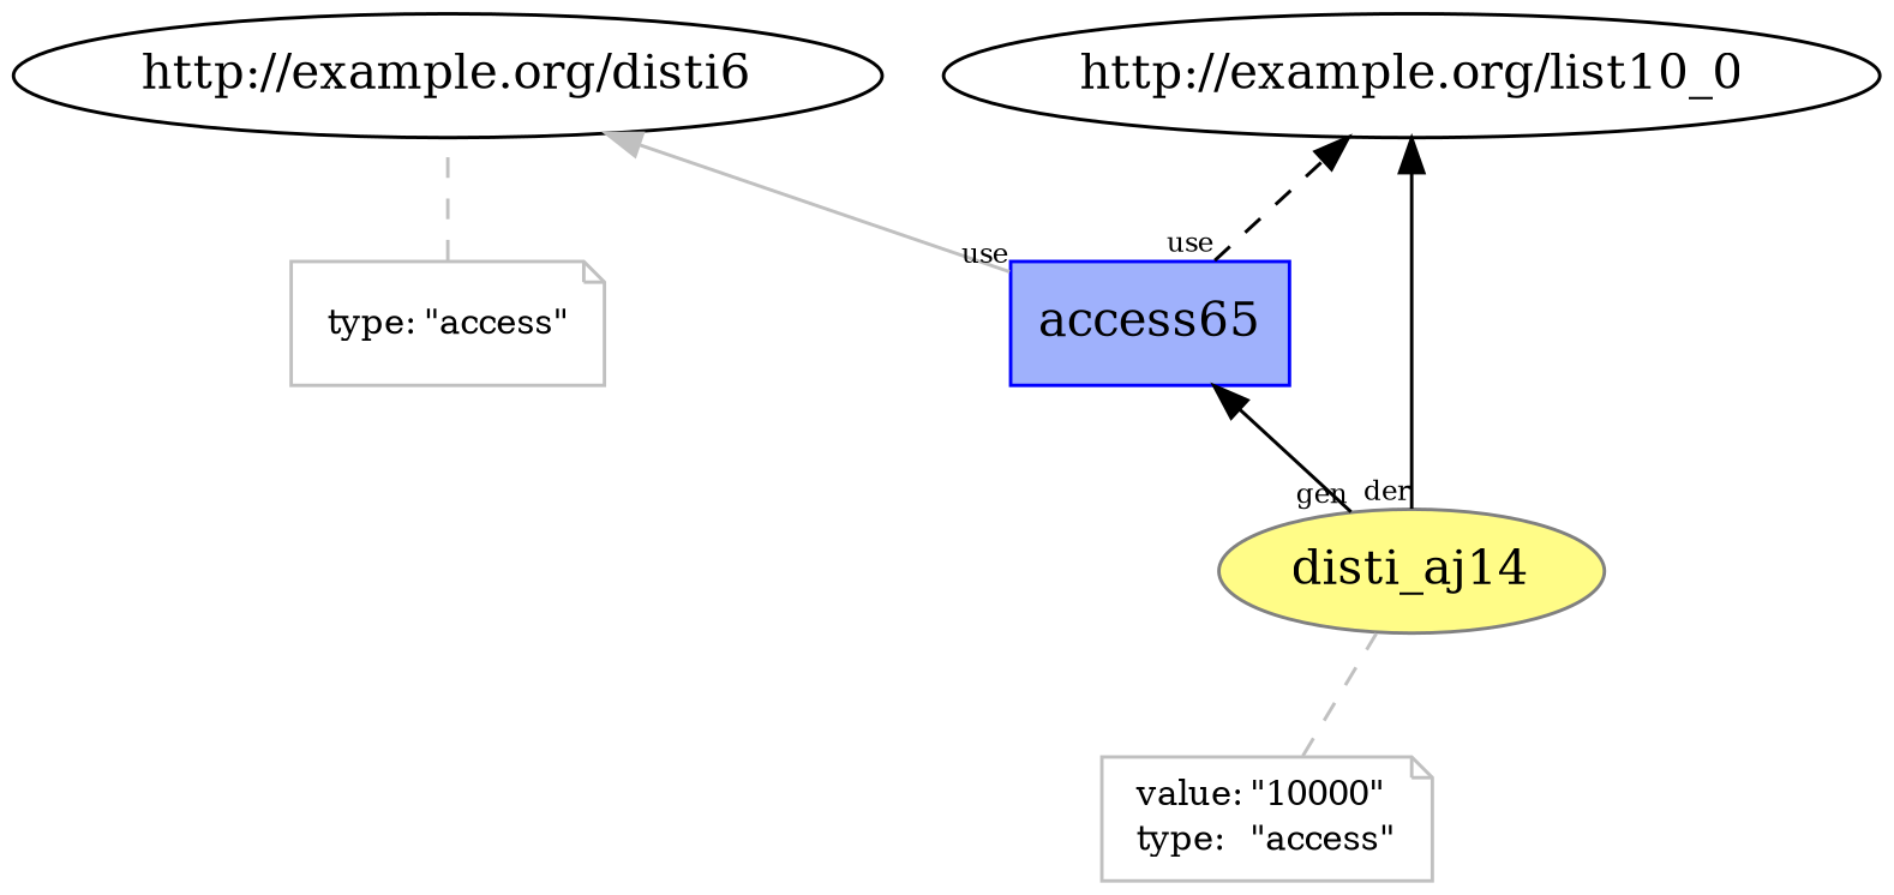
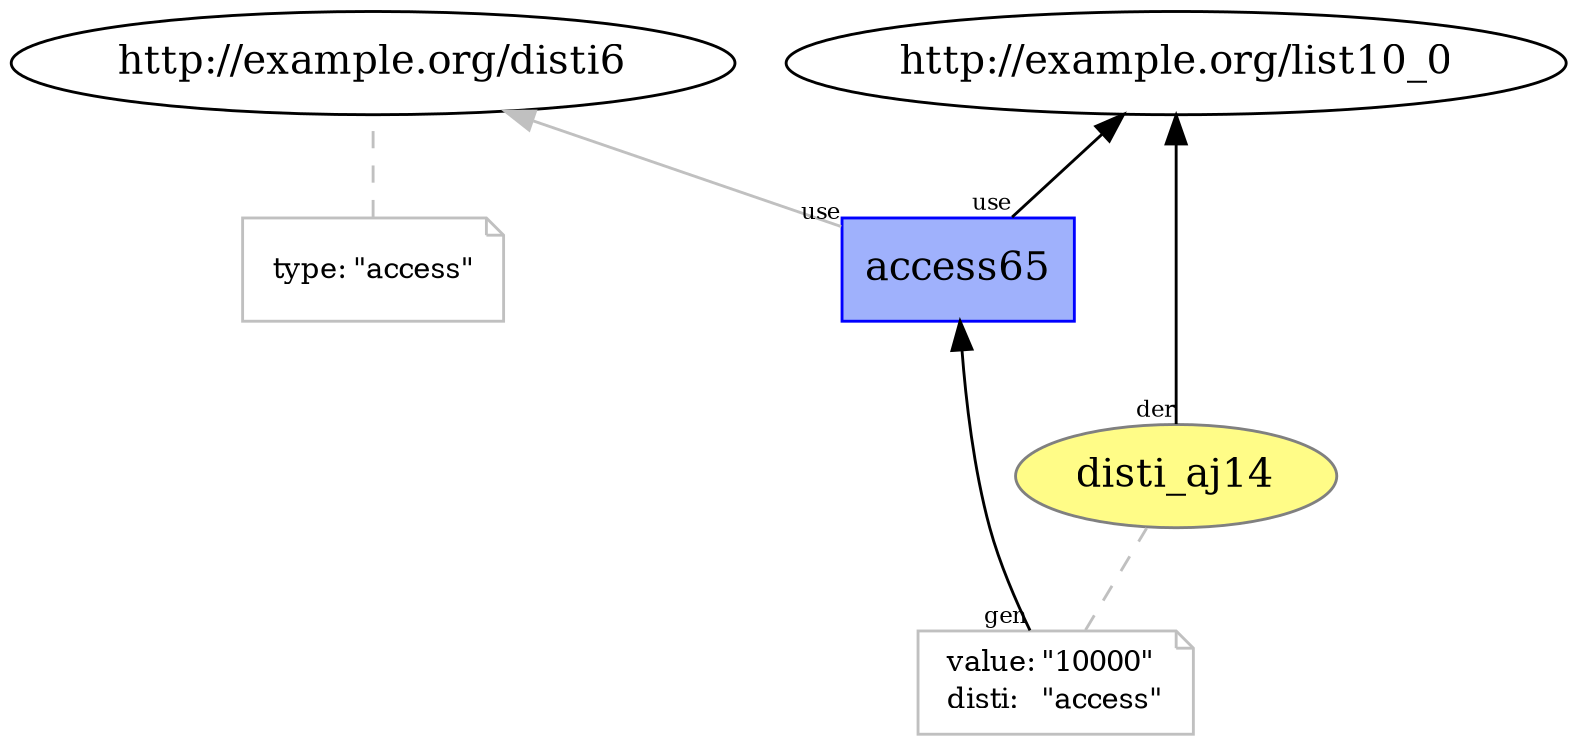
  digraph {
    rankdir=BT
    edge [labelangle=60.0 labeldistance=1.5 labelfontsize=8 rotation=20]
    n1 [color="#808080" fillcolor="#FFFC87" label=disti_aj14 style=filled]
    n2 [color="#0000FF" fillcolor="#9FB1FC" label=access65 shape=polygon sides=4 style=filled]
    "http://example.org/list10_0"
    "http://example.org/disti6"
-   n5 [color=gray fontcolor=black fontsize=10 label=<<TABLE cellpadding="0" border="0"> 	<TR> 	    <TD align="left">value:</TD> 	    <TD align="left">&quot;10000&quot;</TD> 	</TR> 	<TR> 	    <TD align="left">type:</TD> 	    <TD align="left">&quot;access&quot;</TD> 	</TR> </TABLE>> shape=note]
+   n5 [color=gray fontcolor=black fontsize=10 label=<<TABLE cellpadding="0" border="0"> 	<TR> 	    <TD align="left">value:</TD> 	    <TD align="left">&quot;10000&quot;</TD> 	</TR> 	<TR> 	    <TD align="left">disti:</TD> 	    <TD align="left">&quot;access&quot;</TD> 	</TR> </TABLE>> shape=note]
    n6 [color=gray fontcolor=black fontsize=10 label=<<TABLE cellpadding="0" border="0"> 	<TR> 	    <TD align="left">type:</TD> 	    <TD align="left">&quot;access&quot;</TD> 	</TR> </TABLE>> shape=note]
-   n1 -> n2 [taillabel=gen]
+   n5 -> n2 [taillabel=gen]
    n1 -> "http://example.org/list10_0" [taillabel=der]
-   n2 -> "http://example.org/list10_0" [taillabel=use style=dashed]
+   n2 -> "http://example.org/list10_0" [taillabel=use]
    n2 -> "http://example.org/disti6" [color=gray taillabel=use]
    n5 -> n1 [arrowhead=none color=gray style=dashed labelangle="" labeldistance="" labelfontsize="" rotation=""]
    n6 -> "http://example.org/disti6" [arrowhead=none color=gray style=dashed labelangle="" labeldistance="" labelfontsize="" rotation=""]
  }
